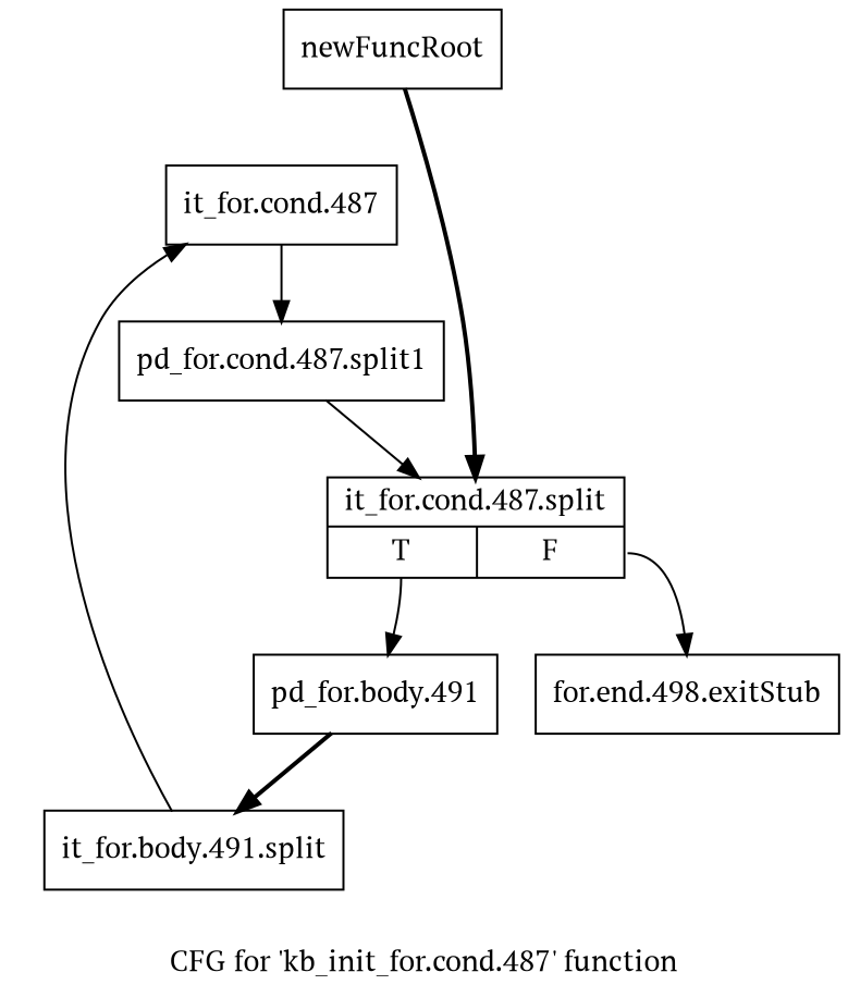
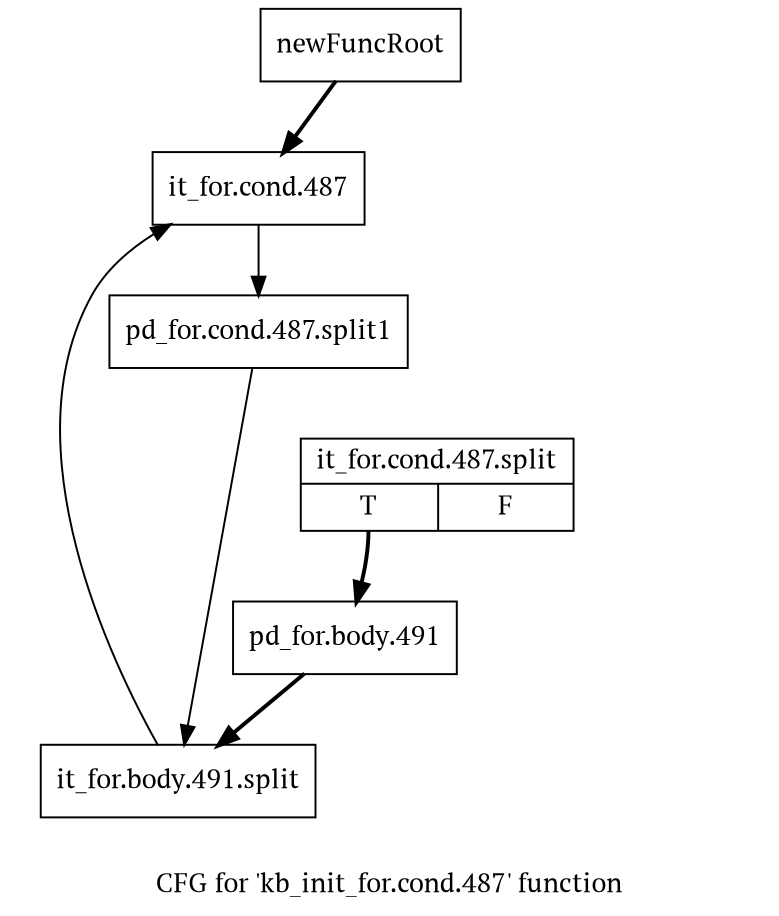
  digraph {
    fontname="PT Serif"
    label="CFG for 'kb_init_for.cond.487' function"
    node [fontname="PT Serif" shape=record]
    edge [fontname="PT Serif" style=solid]
    n1 [label="{newFuncRoot}"]
    n2 [label="{it_for.cond.487}"]
    n3 [label="{pd_for.cond.487.split1}"]
    n4 [label="{it_for.cond.487.split|{<s0>T|<s1>F}}"]
-   n5 [label="{for.end.498.exitStub}"]
    n6 [label="{pd_for.body.491}"]
    n7 [label="{it_for.body.491.split}"]
-   n1 -> n4 [style=bold]
+   n1 -> n2 [style=bold]
    n2 -> n3
-   n3 -> n4
-   n4 -> n5 [tailport=s1]
-   n4 -> n6 [tailport=s0]
+   n3 -> n7
+   n4 -> n6 [style=bold tailport=s0]
    n6 -> n7 [style=bold]
    n7 -> n2
  }
